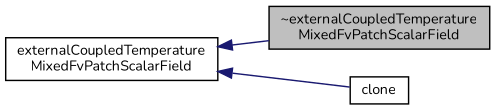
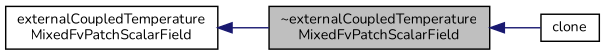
  digraph {
    fontname=Nunito
    rankdir=LR
    node [color=black fontname=Nunito fontsize=10 shape=record]
    edge [color=midnightblue dir=back fontname=Nunito fontsize=10 labelfontname=Helvetica labelfontsize=10 style=solid]
    n1 [fillcolor=grey75 fontcolor=black height=0.2 label="~externalCoupledTemperature\lMixedFvPatchScalarField" style=filled width=0.4]
    n2 [height=0.2 label=clone width=0.4]
    n3 [height=0.2 label="externalCoupledTemperature\lMixedFvPatchScalarField" width=0.4]
-   n3 -> n2
+   n1 -> n2
    n3 -> n1
  }
